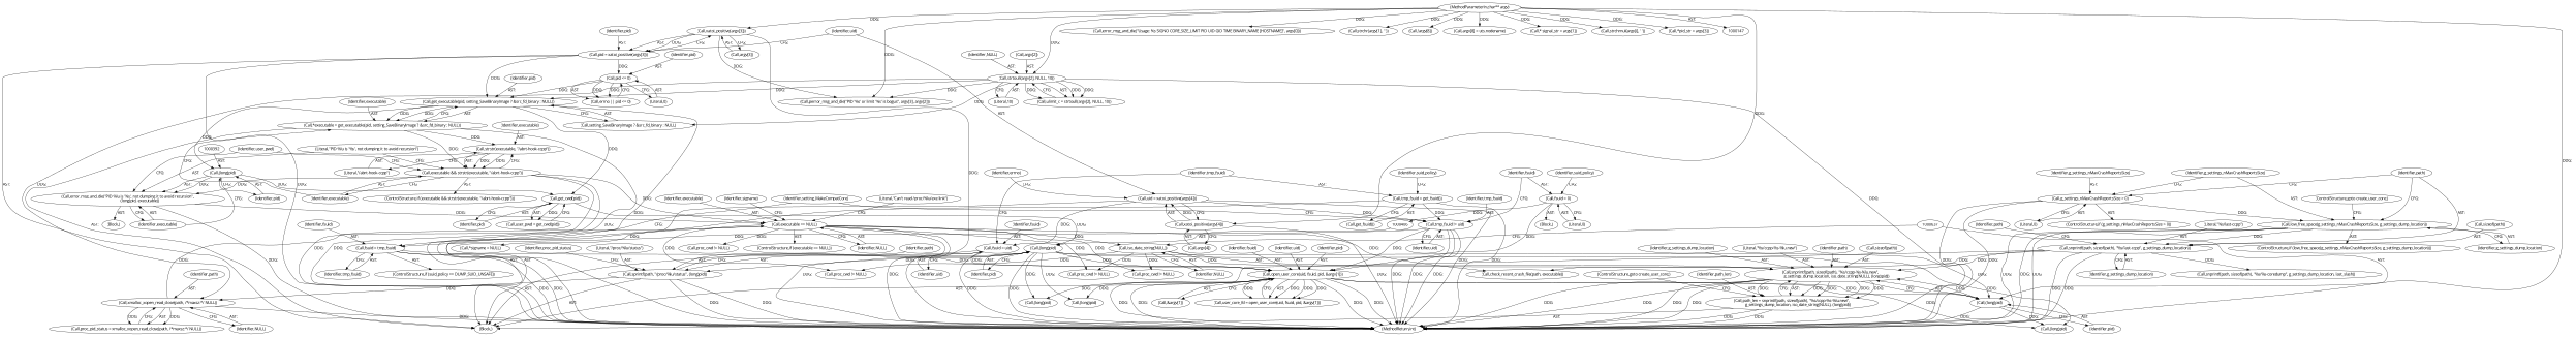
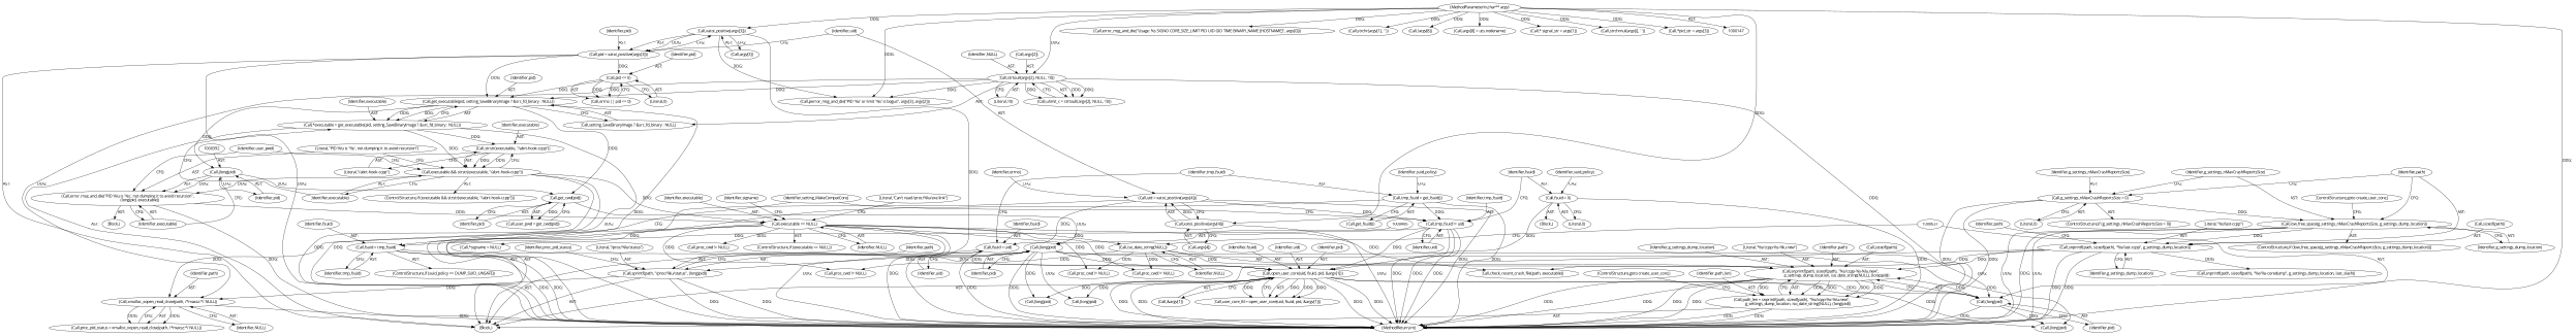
  digraph {
    fontname="Open Sans"
    node [fontname="Open Sans"]
    edge [fontname="Open Sans"]
    n1 [label="(Call,snprintf(path, sizeof(path), \"%s/ccpp-%s-%lu.new\",\n            g_settings_dump_location, iso_date_string(NULL), (long)pid))"]
    n2 [label="(Call,(long)pid)"]
    n3 [label="(Call,path_len = snprintf(path, sizeof(path), \"%s/ccpp-%s-%lu.new\",\n            g_settings_dump_location, iso_date_string(NULL), (long)pid))"]
    n4 [label="(MethodReturn,int)"]
    n5 [label="(Call,(long)pid)"]
    n6 [label="(Identifier,pid)"]
    n7 [label="(Block,)"]
    n8 [label="(Call,snprintf(path, sizeof(path), \"%s/last-ccpp\", g_settings_dump_location))"]
    n9 [label="(Identifier,g_settings_dump_location)"]
    n10 [label="(Call,snprintf(path, sizeof(path), \"%s/%s-coredump\", g_settings_dump_location, last_slash))"]
    n11 [label="(Call,check_recent_crash_file(path, executable))"]
    n12 [label="(Call,low_free_space(g_settings_nMaxCrashReportsSize, g_settings_dump_location))"]
    n13 [label="(ControlStructure,if (low_free_space(g_settings_nMaxCrashReportsSize, g_settings_dump_location)))"]
    n14 [label="(Identifier,g_settings_dump_location)"]
    n15 [label="(Call,g_settings_nMaxCrashReportsSize > 0)"]
    n16 [label="(Literal,0)"]
    n17 [label="(ControlStructure,if (g_settings_nMaxCrashReportsSize > 0))"]
    n18 [label="(Call,iso_date_string(NULL))"]
    n19 [label="(Call,proc_cwd != NULL)"]
    n20 [label="(Call,proc_cwd != NULL)"]
    n21 [label="(Identifier,NULL)"]
    n22 [label="(Call,proc_cwd != NULL)"]
    n23 [label="(Call,executable == NULL)"]
    n24 [label="(Identifier,NULL)"]
    n25 [label="(Call,*signame = NULL)"]
    n26 [label="(Call,proc_cwd != NULL)"]
    n27 [label="(ControlStructure,if (executable == NULL))"]
    n28 [label="(Call,error_msg_and_die(\"PID %lu is '%s', not dumping it to avoid recursion\",\n                        (long)pid, executable))"]
    n29 [label="(Block,)"]
    n30 [label="(Identifier,executable)"]
    n31 [label="(Call,(long)pid)"]
    n32 [label="(Call,get_cwd(pid))"]
    n33 [label="(Identifier,pid)"]
    n34 [label="(Call,(long)pid)"]
    n35 [label="(Identifier,pid)"]
    n36 [label="(Call,user_pwd = get_cwd(pid))"]
    n37 [label="(Call,get_executable(pid, setting_SaveBinaryImage ? &src_fd_binary : NULL))"]
    n38 [label="(Call,*executable = get_executable(pid, setting_SaveBinaryImage ? &src_fd_binary : NULL))"]
    n39 [label="(Call,setting_SaveBinaryImage ? &src_fd_binary : NULL)"]
    n40 [label="(Call,executable && strstr(executable, \"/abrt-hook-ccpp\"))"]
    n41 [label="(Call,strstr(executable, \"/abrt-hook-ccpp\"))"]
    n42 [label="(Call,pid = xatoi_positive(argv[3]))"]
    n43 [label="(Call,xatoi_positive(argv[3]))"]
    n44 [label="(Call,pid <= 0)"]
    n45 [label="(Call,argv[3])"]
    n46 [label="(Call,perror_msg_and_die(\"PID '%s' or limit '%s' is bogus\", argv[3], argv[2]))"]
    n47 [label="(Call,errno || pid <= 0)"]
    n48 [label="(Literal,0)"]
    n49 [label="(MethodParameterIn,char** argv)"]
    n50 [label="(Call,strtoull(argv[2], NULL, 10))"]
    n51 [label="(Call,xatoi_positive(argv[4]))"]
    n52 [label="(Call,error_msg_and_die(\"Usage: %s SIGNO CORE_SIZE_LIMIT PID UID GID TIME BINARY_NAME [HOSTNAME]\", argv[0]))"]
    n53 [label="(Call,strchr(argv[1], ' '))"]
    n54 [label="(Call,!argv[8])"]
    n55 [label="(Call,argv[8] = uts.nodename)"]
    n56 [label="(Call,* signal_str = argv[1])"]
    n57 [label="(Call,strchrnul(argv[i], ' '))"]
    n58 [label="(Call,*pid_str = argv[3])"]
    1000147
    n60 [label="(Call,xmalloc_xopen_read_close(path, /*maxsz:*/ NULL))"]
    n61 [label="(Literal,10)"]
    n62 [label="(Call,ulimit_c = strtoull(argv[2], NULL, 10))"]
    n63 [label="(Call,uid = xatoi_positive(argv[4]))"]
    n64 [label="(Call,argv[4])"]
    n65 [label="(Call,proc_pid_status = xmalloc_xopen_read_close(path, /*maxsz:*/ NULL))"]
    n66 [label="(Identifier,NULL)"]
    n67 [label="(Identifier,executable)"]
    n68 [label="(ControlStructure,if (executable && strstr(executable, \"/abrt-hook-ccpp\")))"]
    n69 [label="(Literal,\"/abrt-hook-ccpp\")"]
    n70 [label="(Call,sprintf(path, \"/proc/%lu/status\", (long)pid))"]
    n71 [label="(Call,open_user_core(uid, fsuid, pid, &argv[1]))"]
    n72 [label="(Call,(long)pid)"]
    n73 [label="(Identifier,pid)"]
    n74 [label="(Call,(long)pid)"]
    n75 [label="(Call,user_core_fd = open_user_core(uid, fsuid, pid, &argv[1]))"]
    n76 [label="(Call,&argv[1])"]
    n77 [label="(Call,tmp_fsuid != uid)"]
    n78 [label="(Call,fsuid = tmp_fsuid)"]
    n79 [label="(Identifier,uid)"]
    n80 [label="(Identifier,tmp_fsuid)"]
    n81 [label="(ControlStructure,if (suid_policy == DUMP_SUID_UNSAFE))"]
    n82 [label="(Call,tmp_fsuid = get_fsuid())"]
    n83 [label="(Call,get_fsuid())"]
    n84 [label="(Call,fsuid = uid)"]
    n85 [label="(Identifier,uid)"]
    n86 [label="(Call,fsuid = 0)"]
    n87 [label="(Block,)"]
    n88 [label="(Literal,0)"]
    n89 [label="(Identifier,g_settings_nMaxCrashReportsSize)"]
    n90 [label="(Call,sizeof(path))"]
    n91 [label="(Identifier,proc_pid_status)"]
    n92 [label="(Identifier,pid)"]
    n93 [label="(Identifier,tmp_fsuid)"]
    n94 [label="(Identifier,g_settings_nMaxCrashReportsSize)"]
    n95 [label="(ControlStructure,goto create_user_core;)"]
    n96 [label="(Identifier,g_settings_dump_location)"]
    n97 [label="(Identifier,fsuid)"]
    n98 [label="(Identifier,pid)"]
    n99 [label="(Identifier,uid)"]
    n100 [label="(Identifier,tmp_fsuid)"]
    n101 [label="(Identifier,suid_policy)"]
    n102 [label="(Literal,\"/proc/%lu/status\")"]
    n103 [label="(Identifier,signame)"]
    n104 [label="(Identifier,fsuid)"]
    n105 [label="(Identifier,suid_policy)"]
    n106 [label="(Identifier,user_pwd)"]
    n107 [label="(Identifier,pid)"]
    n108 [label="(Identifier,path)"]
    n109 [label="(Literal,\"%s/ccpp-%s-%lu.new\")"]
    n110 [label="(Identifier,path)"]
    n111 [label="(Identifier,path)"]
    n112 [label="(Identifier,NULL)"]
    n113 [label="(Identifier,path)"]
    n114 [label="(ControlStructure,goto create_user_core;)"]
    n115 [label="(Call,sizeof(path))"]
    n116 [label="(Identifier,executable)"]
    n117 [label="(Identifier,pid)"]
    n118 [label="(Identifier,setting_MakeCompatCore)"]
    n119 [label="(Identifier,fsuid)"]
    n120 [label="(Identifier,errno)"]
    n121 [label="(Identifier,fsuid)"]
    n122 [label="(Literal,\"%s/last-ccpp\")"]
    n123 [label="(Identifier,path_len)"]
    n124 [label="(Literal,\"PID %lu is '%s', not dumping it to avoid recursion\")"]
    n125 [label="(Identifier,uid)"]
    n126 [label="(Literal,\"Can't read /proc/%lu/exe link\")"]
    n127 [label="(Identifier,executable)"]
    n128 [label="(Identifier,path)"]
    n129 [label="(Identifier,executable)"]
    n130 [label="(Call,argv[2])"]
    1000637
    1000392
    1000406
    n1 -> n2 [label="CFG: "]
    n1 -> n3 [label="AST: "]
    n1 -> n3 [label="DDG: "]
    n1 -> n3 [label="DDG: "]
    n1 -> n3 [label="DDG: "]
    n1 -> n3 [label="DDG: "]
    n1 -> n3 [label="DDG: "]
    n1 -> n4 [label="DDG: "]
    n1 -> n4 [label="DDG: "]
    n1 -> n4 [label="DDG: "]
    n1 -> n4 [label="DDG: "]
    n2 -> n1 [label="AST: "]
    n2 -> n1 [label="DDG: "]
    n2 -> n4 [label="DDG: "]
    n2 -> n5 [label="DDG: "]
    n2 -> n6 [label="CFG: "]
    n3 -> n1 [label="CFG: "]
    n3 -> n4 [label="DDG: "]
    n3 -> n4 [label="DDG: "]
    n3 -> n7 [label="AST: "]
    n6 -> n2 [label="AST: "]
    n8 -> n1 [label="DDG: "]
    n8 -> n4 [label="DDG: "]
    n8 -> n4 [label="DDG: "]
    n8 -> n7 [label="AST: "]
    n8 -> n9 [label="CFG: "]
    n8 -> n10 [label="DDG: "]
    n8 -> n11 [label="DDG: "]
    n9 -> n8 [label="AST: "]
    n12 -> n4 [label="DDG: "]
    n12 -> n4 [label="DDG: "]
    n12 -> n4 [label="DDG: "]
    n12 -> n8 [label="DDG: "]
    n12 -> n13 [label="AST: "]
    n12 -> n14 [label="CFG: "]
    n14 -> n12 [label="AST: "]
    n15 -> n4 [label="DDG: "]
    n15 -> n4 [label="DDG: "]
    n15 -> n12 [label="DDG: "]
    n15 -> n16 [label="CFG: "]
    n15 -> n17 [label="AST: "]
    n16 -> n15 [label="AST: "]
    n18 -> n1 [label="AST: "]
    n18 -> n1 [label="DDG: "]
    n18 -> n19 [label="DDG: "]
    n18 -> n20 [label="DDG: "]
    n18 -> n21 [label="CFG: "]
    n18 -> n22 [label="DDG: "]
    n21 -> n18 [label="AST: "]
    n23 -> n4 [label="DDG: "]
    n23 -> n4 [label="DDG: "]
    n23 -> n11 [label="DDG: "]
    n23 -> n18 [label="DDG: "]
    n23 -> n19 [label="DDG: "]
    n23 -> n20 [label="DDG: "]
    n23 -> n22 [label="DDG: "]
    n23 -> n24 [label="CFG: "]
    n23 -> n25 [label="DDG: "]
    n23 -> n26 [label="DDG: "]
    n23 -> n27 [label="AST: "]
    n24 -> n23 [label="AST: "]
    n28 -> n4 [label="DDG: "]
    n28 -> n23 [label="DDG: "]
    n28 -> n29 [label="AST: "]
    n28 -> n30 [label="CFG: "]
    n30 -> n28 [label="AST: "]
    n30 -> n31 [label="CFG: "]
    n31 -> n28 [label="AST: "]
    n31 -> n28 [label="DDG: "]
    n31 -> n32 [label="DDG: "]
    n31 -> n33 [label="CFG: "]
    n32 -> n34 [label="DDG: "]
    n32 -> n35 [label="CFG: "]
    n32 -> n36 [label="AST: "]
    n32 -> n36 [label="DDG: "]
    n33 -> n31 [label="AST: "]
    n34 -> n2 [label="DDG: "]
    n34 -> n4 [label="DDG: "]
    n34 -> n5 [label="DDG: "]
    n34 -> n70 [label="AST: "]
    n34 -> n70 [label="DDG: "]
    n34 -> n71 [label="DDG: "]
    n34 -> n72 [label="DDG: "]
    n34 -> n73 [label="CFG: "]
    n34 -> n74 [label="DDG: "]
    n35 -> n32 [label="AST: "]
    n36 -> n32 [label="CFG: "]
    n37 -> n4 [label="DDG: "]
    n37 -> n31 [label="DDG: "]
    n37 -> n32 [label="DDG: "]
    n37 -> n38 [label="AST: "]
    n37 -> n38 [label="DDG: "]
    n37 -> n38 [label="DDG: "]
    n37 -> n39 [label="CFG: "]
    n38 -> n4 [label="DDG: "]
    n38 -> n7 [label="AST: "]
    n38 -> n37 [label="CFG: "]
    n38 -> n40 [label="DDG: "]
    n38 -> n41 [label="DDG: "]
    n39 -> n37 [label="AST: "]
    n40 -> n4 [label="DDG: "]
    n40 -> n4 [label="DDG: "]
    n40 -> n23 [label="DDG: "]
    n40 -> n28 [label="DDG: "]
    n40 -> n41 [label="CFG: "]
    n40 -> n67 [label="CFG: "]
    n40 -> n68 [label="AST: "]
    n41 -> n40 [label="AST: "]
    n41 -> n40 [label="DDG: "]
    n41 -> n40 [label="DDG: "]
    n41 -> n69 [label="CFG: "]
    n42 -> n4 [label="DDG: "]
    n42 -> n7 [label="AST: "]
    n42 -> n37 [label="DDG: "]
    n42 -> n43 [label="CFG: "]
    n42 -> n44 [label="DDG: "]
    n43 -> n4 [label="DDG: "]
    n43 -> n42 [label="AST: "]
    n43 -> n42 [label="DDG: "]
    n43 -> n45 [label="CFG: "]
    n43 -> n46 [label="DDG: "]
    n44 -> n37 [label="DDG: "]
    n44 -> n47 [label="AST: "]
    n44 -> n47 [label="DDG: "]
    n44 -> n47 [label="DDG: "]
    n44 -> n48 [label="CFG: "]
    n45 -> n43 [label="AST: "]
    n47 -> n44 [label="CFG: "]
    n48 -> n44 [label="AST: "]
    n49 -> n4 [label="DDG: "]
    n49 -> n43 [label="DDG: "]
    n49 -> n46 [label="DDG: "]
    n49 -> n50 [label="DDG: "]
    n49 -> n51 [label="DDG: "]
    n49 -> n52 [label="DDG: "]
    n49 -> n53 [label="DDG: "]
    n49 -> n54 [label="DDG: "]
    n49 -> n55 [label="DDG: "]
    n49 -> n56 [label="DDG: "]
    n49 -> n57 [label="DDG: "]
    n49 -> n58 [label="DDG: "]
    n49 -> 1000147 [label="AST: "]
    n50 -> n4 [label="DDG: "]
    n50 -> n37 [label="DDG: "]
-   n50 -> n39 [label="DDG: "]
+   n50 -> n39 [label="AST: "]
    n50 -> n46 [label="DDG: "]
    n50 -> n60 [label="DDG: "]
    n50 -> n61 [label="CFG: "]
    n50 -> n62 [label="AST: "]
    n50 -> n62 [label="DDG: "]
    n50 -> n62 [label="DDG: "]
    n50 -> n62 [label="DDG: "]
    n51 -> n4 [label="DDG: "]
    n51 -> n63 [label="AST: "]
    n51 -> n63 [label="DDG: "]
    n51 -> n64 [label="CFG: "]
    n60 -> n4 [label="DDG: "]
-   n60 -> n23 [label="DDG: "]
+   n23 -> n60 [label="DDG: "]
    n60 -> n65 [label="AST: "]
    n60 -> n65 [label="DDG: "]
    n60 -> n65 [label="DDG: "]
    n60 -> n66 [label="CFG: "]
    n61 -> n50 [label="AST: "]
    n62 -> n50 [label="CFG: "]
    n63 -> n4 [label="DDG: "]
    n63 -> n7 [label="AST: "]
    n63 -> n51 [label="CFG: "]
    n63 -> n77 [label="DDG: "]
    n63 -> n84 [label="DDG: "]
    n64 -> n51 [label="AST: "]
    n65 -> n60 [label="CFG: "]
    n66 -> n60 [label="AST: "]
    n67 -> n38 [label="CFG: "]
    n67 -> n40 [label="AST: "]
    n69 -> n41 [label="AST: "]
    n70 -> n4 [label="DDG: "]
    n70 -> n4 [label="DDG: "]
    n70 -> n7 [label="AST: "]
    n70 -> n34 [label="CFG: "]
    n70 -> n60 [label="DDG: "]
    n71 -> n2 [label="DDG: "]
    n71 -> n4 [label="DDG: "]
    n71 -> n4 [label="DDG: "]
    n71 -> n4 [label="DDG: "]
    n71 -> n4 [label="DDG: "]
    n71 -> n5 [label="DDG: "]
    n71 -> n72 [label="DDG: "]
    n71 -> n74 [label="DDG: "]
    n71 -> n75 [label="AST: "]
    n71 -> n75 [label="DDG: "]
    n71 -> n75 [label="DDG: "]
    n71 -> n75 [label="DDG: "]
    n71 -> n75 [label="DDG: "]
    n71 -> n76 [label="CFG: "]
    n73 -> n34 [label="AST: "]
    n75 -> n71 [label="CFG: "]
    n76 -> n71 [label="AST: "]
    n77 -> n4 [label="DDG: "]
    n77 -> n4 [label="DDG: "]
    n77 -> n4 [label="DDG: "]
    n77 -> n71 [label="DDG: "]
    n77 -> n78 [label="DDG: "]
    n77 -> n79 [label="CFG: "]
    n78 -> n4 [label="DDG: "]
    n78 -> n4 [label="DDG: "]
    n78 -> n71 [label="DDG: "]
    n78 -> n80 [label="CFG: "]
    n78 -> n81 [label="AST: "]
    n79 -> n77 [label="AST: "]
    n80 -> n78 [label="AST: "]
    n82 -> n4 [label="DDG: "]
    n82 -> n7 [label="AST: "]
    n82 -> n77 [label="DDG: "]
    n82 -> n83 [label="CFG: "]
    n83 -> n82 [label="AST: "]
    n84 -> n4 [label="DDG: "]
    n84 -> n7 [label="AST: "]
    n84 -> n71 [label="DDG: "]
    n84 -> n85 [label="CFG: "]
    n85 -> n84 [label="AST: "]
-   n86 -> 1000406 [label="DDG: "]
+   n86 -> n4 [label="DDG: "]
    n86 -> n71 [label="DDG: "]
    n86 -> n87 [label="AST: "]
    n86 -> n88 [label="CFG: "]
    n88 -> n86 [label="AST: "]
    n89 -> n12 [label="AST: "]
    n89 -> n15 [label="CFG: "]
    n90 -> n8 [label="AST: "]
    n91 -> n70 [label="CFG: "]
    n92 -> n44 [label="AST: "]
    n93 -> n82 [label="AST: "]
    n93 -> n84 [label="CFG: "]
    n94 -> n15 [label="AST: "]
    n95 -> n3 [label="CFG: "]
    n96 -> n1 [label="AST: "]
    n97 -> n77 [label="CFG: "]
    n97 -> n86 [label="AST: "]
    n98 -> n37 [label="AST: "]
    n99 -> n42 [label="CFG: "]
    n99 -> n63 [label="AST: "]
    n100 -> n77 [label="AST: "]
    n101 -> n86 [label="CFG: "]
    n102 -> n70 [label="AST: "]
    n103 -> n23 [label="CFG: "]
    n104 -> n84 [label="AST: "]
    n105 -> n82 [label="CFG: "]
    n106 -> n28 [label="CFG: "]
    n106 -> n40 [label="CFG: "]
    n107 -> n71 [label="AST: "]
    n108 -> n70 [label="AST: "]
    n109 -> n1 [label="AST: "]
    n110 -> n8 [label="CFG: "]
    n111 -> n8 [label="AST: "]
    n111 -> n12 [label="CFG: "]
    n111 -> n15 [label="CFG: "]
    n112 -> n50 [label="AST: "]
    n113 -> n1 [label="AST: "]
    n114 -> n12 [label="CFG: "]
    n115 -> n1 [label="AST: "]
    n116 -> n38 [label="AST: "]
    n117 -> n42 [label="AST: "]
    n118 -> n77 [label="CFG: "]
    n118 -> n78 [label="CFG: "]
    n119 -> n71 [label="AST: "]
    n120 -> n63 [label="CFG: "]
    n121 -> n78 [label="AST: "]
    n122 -> n8 [label="AST: "]
    n123 -> n3 [label="AST: "]
    n124 -> n28 [label="AST: "]
    n124 -> n40 [label="CFG: "]
    n125 -> n71 [label="AST: "]
    n126 -> n23 [label="CFG: "]
    n127 -> n23 [label="AST: "]
    n128 -> n60 [label="AST: "]
    n129 -> n41 [label="AST: "]
    n130 -> n50 [label="AST: "]
    1000637 -> n2 [label="AST: "]
    1000637 -> n18 [label="CFG: "]
    1000392 -> n31 [label="AST: "]
    1000406 -> n34 [label="AST: "]
  }
